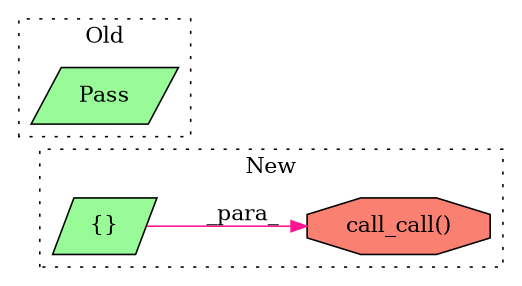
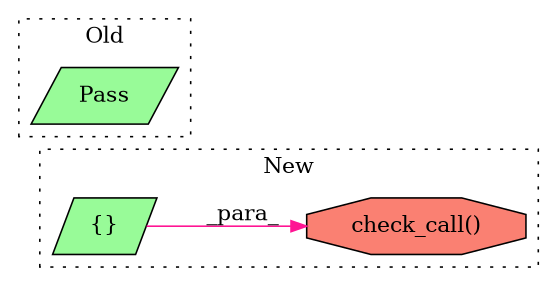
  digraph {
    rankdir=LR
    node [shape=parallelogram style=filled fillcolor=palegreen]
-   n1 [a=75 l="22,1" label="call_call()" s="983,1008" shape=octagon fillcolor=salmon]
+   n1 [a=75 l="22,1" label="check_call()" s="983,1008" shape=octagon fillcolor=salmon]
    n2 [a=59 l="2,1" label="{}" s="701,701"]
    n3 [a=62 l=4 label=Pass s=387]
    subgraph cluster_1 {
      label=New
      style=dotted
      n1
      n2
    }
    subgraph cluster_2 {
      label=Old
      style=dotted
      n3
    }
    n2 -> n1 [label=_para_ color=deeppink]
  }
